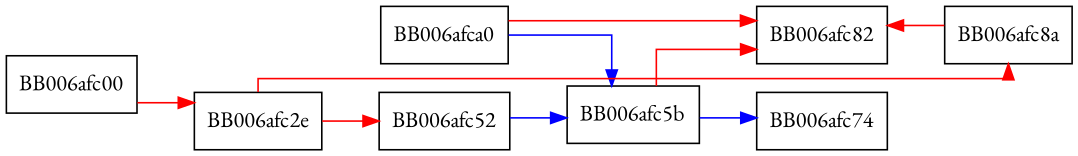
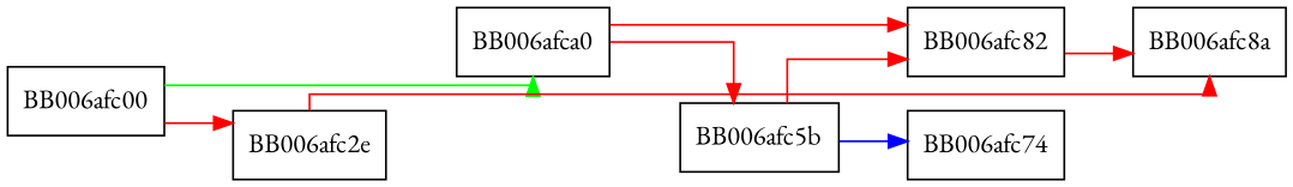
  digraph {
    fontname="EB Garamond"
    rankdir=LR
    splines=ortho
    node [fontname="EB Garamond" shape=box]
    edge [color=red fontname="EB Garamond"]
    BB006afc00
    BB006afca0
    BB006afc2e
    BB006afc5b
    BB006afc82
    BB006afc8a
-   BB006afc52
    BB006afc74
+   BB006afc00 -> BB006afca0 [color=green]
    BB006afc00 -> BB006afc2e
-   BB006afca0 -> BB006afc5b [color=blue]
+   BB006afca0 -> BB006afc5b
    BB006afca0 -> BB006afc82
    BB006afc2e -> BB006afc8a
-   BB006afc2e -> BB006afc52
    BB006afc5b -> BB006afc82
    BB006afc5b -> BB006afc74 [color=blue]
-   BB006afc8a -> BB006afc82
-   BB006afc52 -> BB006afc5b [color=blue]
+   BB006afc82 -> BB006afc8a
  }
